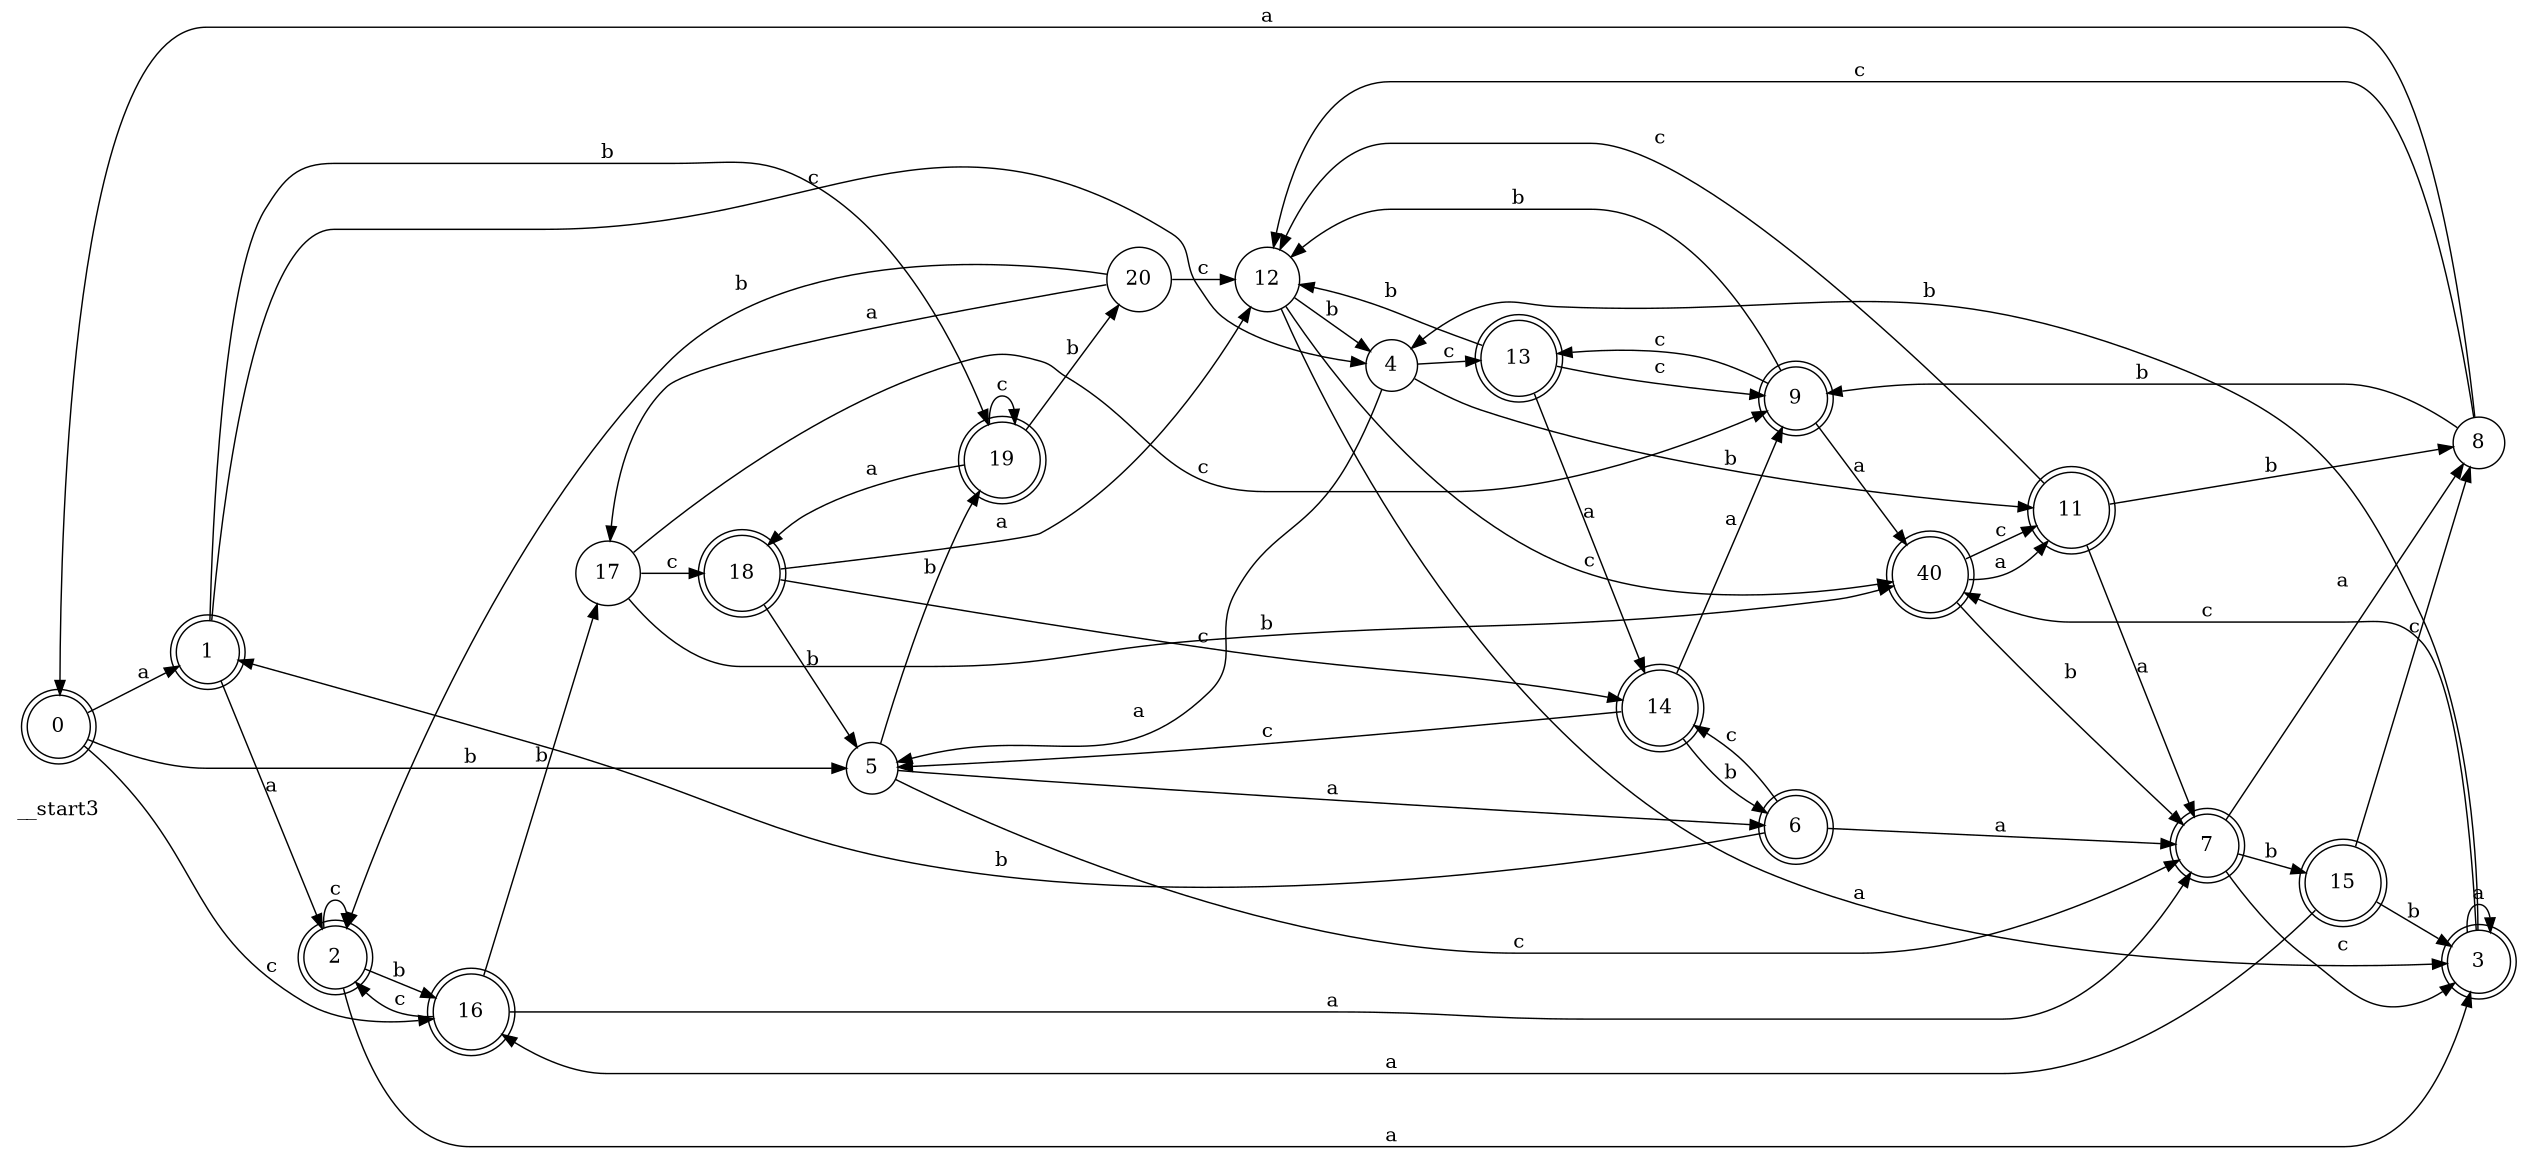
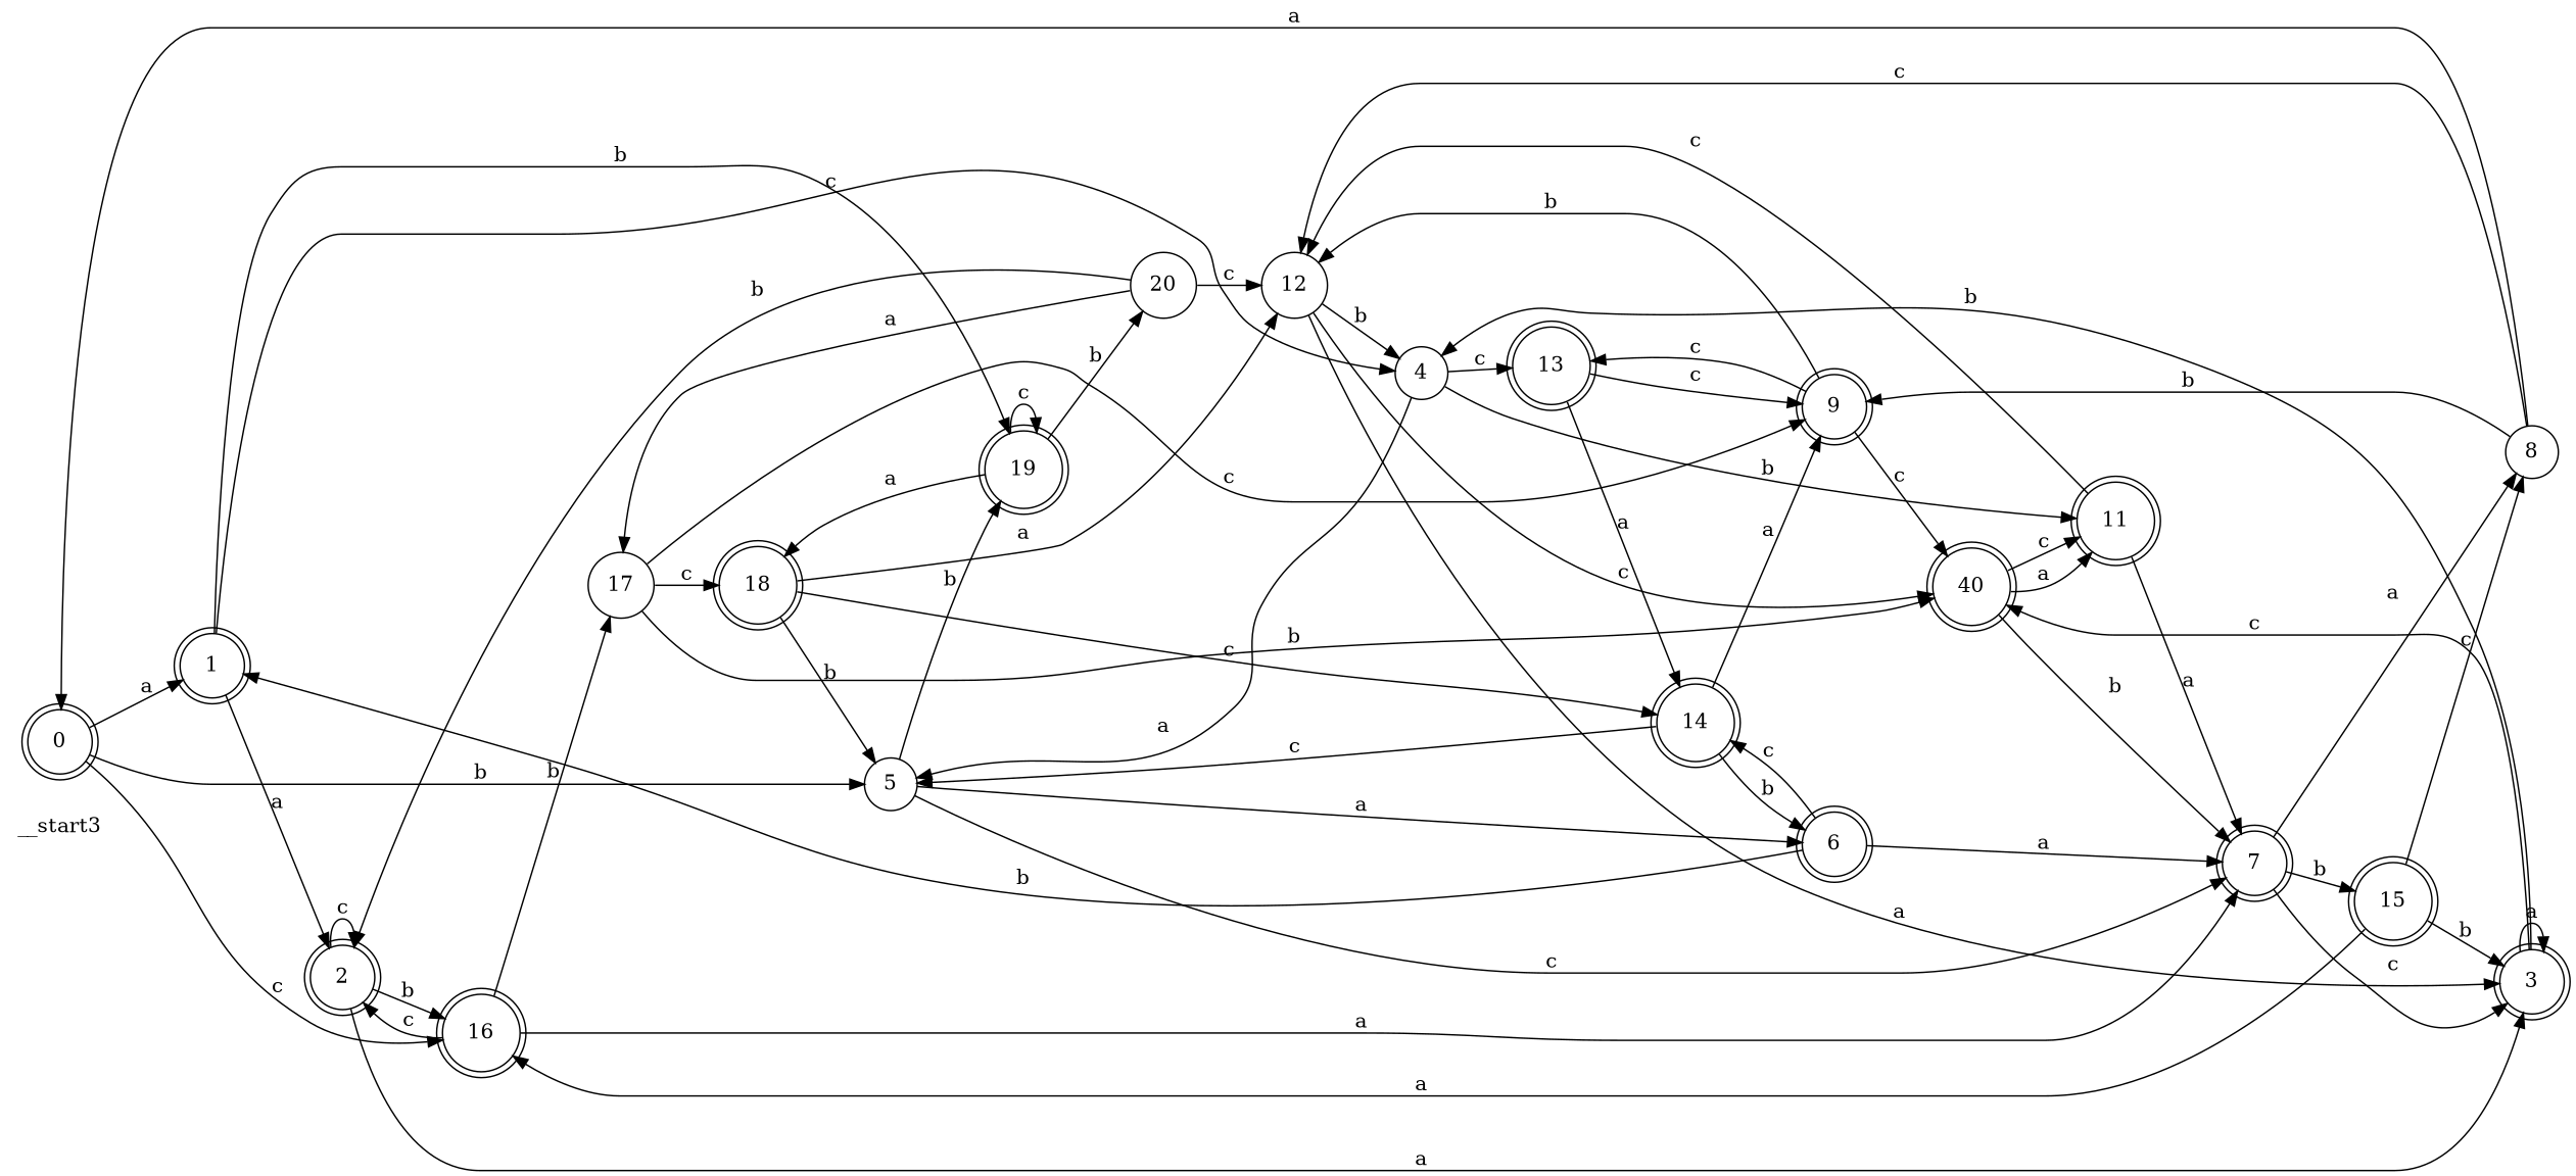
  digraph {
    rankdir=LR
    node [shape=doublecircle color=black fillcolor=white style="rounded,filled"]
    n1 [label=__start3 shape=none color="" fillcolor="" style=""]
    n2 [label=0]
    n3 [label=1]
    n4 [label=5 shape=circle style=filled]
    n5 [label=16]
    n6 [label=2]
    n7 [label=4 shape=circle style=filled]
    n8 [label=19]
    n9 [label=6]
    n10 [label=7]
    n11 [label=17 shape=circle style=filled]
    n12 [label=3]
    n13 [label=11]
    n14 [label=13]
    n15 [label=18]
    n16 [label=20 shape=circle style=filled]
    n17 [label=40]
    n18 [label=8 shape=circle style=filled]
    n19 [label=12 shape=circle style=filled]
    n20 [label=14]
    n21 [label=9]
    n22 [label=15]
    n2 -> n3 [label=a]
    n2 -> n4 [label=b]
    n2 -> n5 [label=c]
    n3 -> n6 [label=a]
    n3 -> n7 [label=c]
    n3 -> n8 [label=b]
    n4 -> n8 [label=b]
    n4 -> n9 [label=a]
    n4 -> n10 [label=c]
    n5 -> n6 [label=c]
    n5 -> n10 [label=a]
    n5 -> n11 [label=b]
    n6 -> n5 [label=b]
    n6 -> n6 [label=c]
    n6 -> n12 [label=a]
    n7 -> n4 [label=a]
    n7 -> n13 [label=b]
    n7 -> n14 [label=c]
    n8 -> n8 [label=c]
    n8 -> n15 [label=a]
    n8 -> n16 [label=b]
    n9 -> n3 [label=b]
    n9 -> n10 [label=a]
    n9 -> n20 [label=c]
    n10 -> n12 [label=c]
    n10 -> n18 [label=a]
    n10 -> n22 [label=b]
    n11 -> n15 [label=c]
    n11 -> n17 [label=b]
    n11 -> n21 [label=c]
    n12 -> n7 [label=b]
    n12 -> n12 [label=a]
    n12 -> n17 [label=c]
    n13 -> n10 [label=a]
-   n13 -> n18 [label=b]
    n13 -> n19 [label=c]
-   n14 -> n19 [label=b]
    n14 -> n20 [label=a]
    n14 -> n21 [label=c]
    n15 -> n4 [label=b]
    n15 -> n19 [label=a]
    n15 -> n20 [label=c]
    n16 -> n6 [label=b]
    n16 -> n11 [label=a]
    n16 -> n19 [label=c]
    n17 -> n10 [label=b]
    n17 -> n13 [label=a]
    n17 -> n13 [label=c]
    n18 -> n2 [label=a]
    n18 -> n19 [label=c]
    n18 -> n21 [label=b]
    n19 -> n7 [label=b]
    n19 -> n12 [label=a]
    n19 -> n17 [label=c]
    n20 -> n4 [label=c]
    n20 -> n9 [label=b]
    n20 -> n21 [label=a]
    n21 -> n14 [label=c]
-   n21 -> n17 [label=a]
+   n21 -> n17 [label=c]
    n21 -> n19 [label=b]
    n22 -> n5 [label=a]
    n22 -> n12 [label=b]
    n22 -> n18 [label=c]
  }
